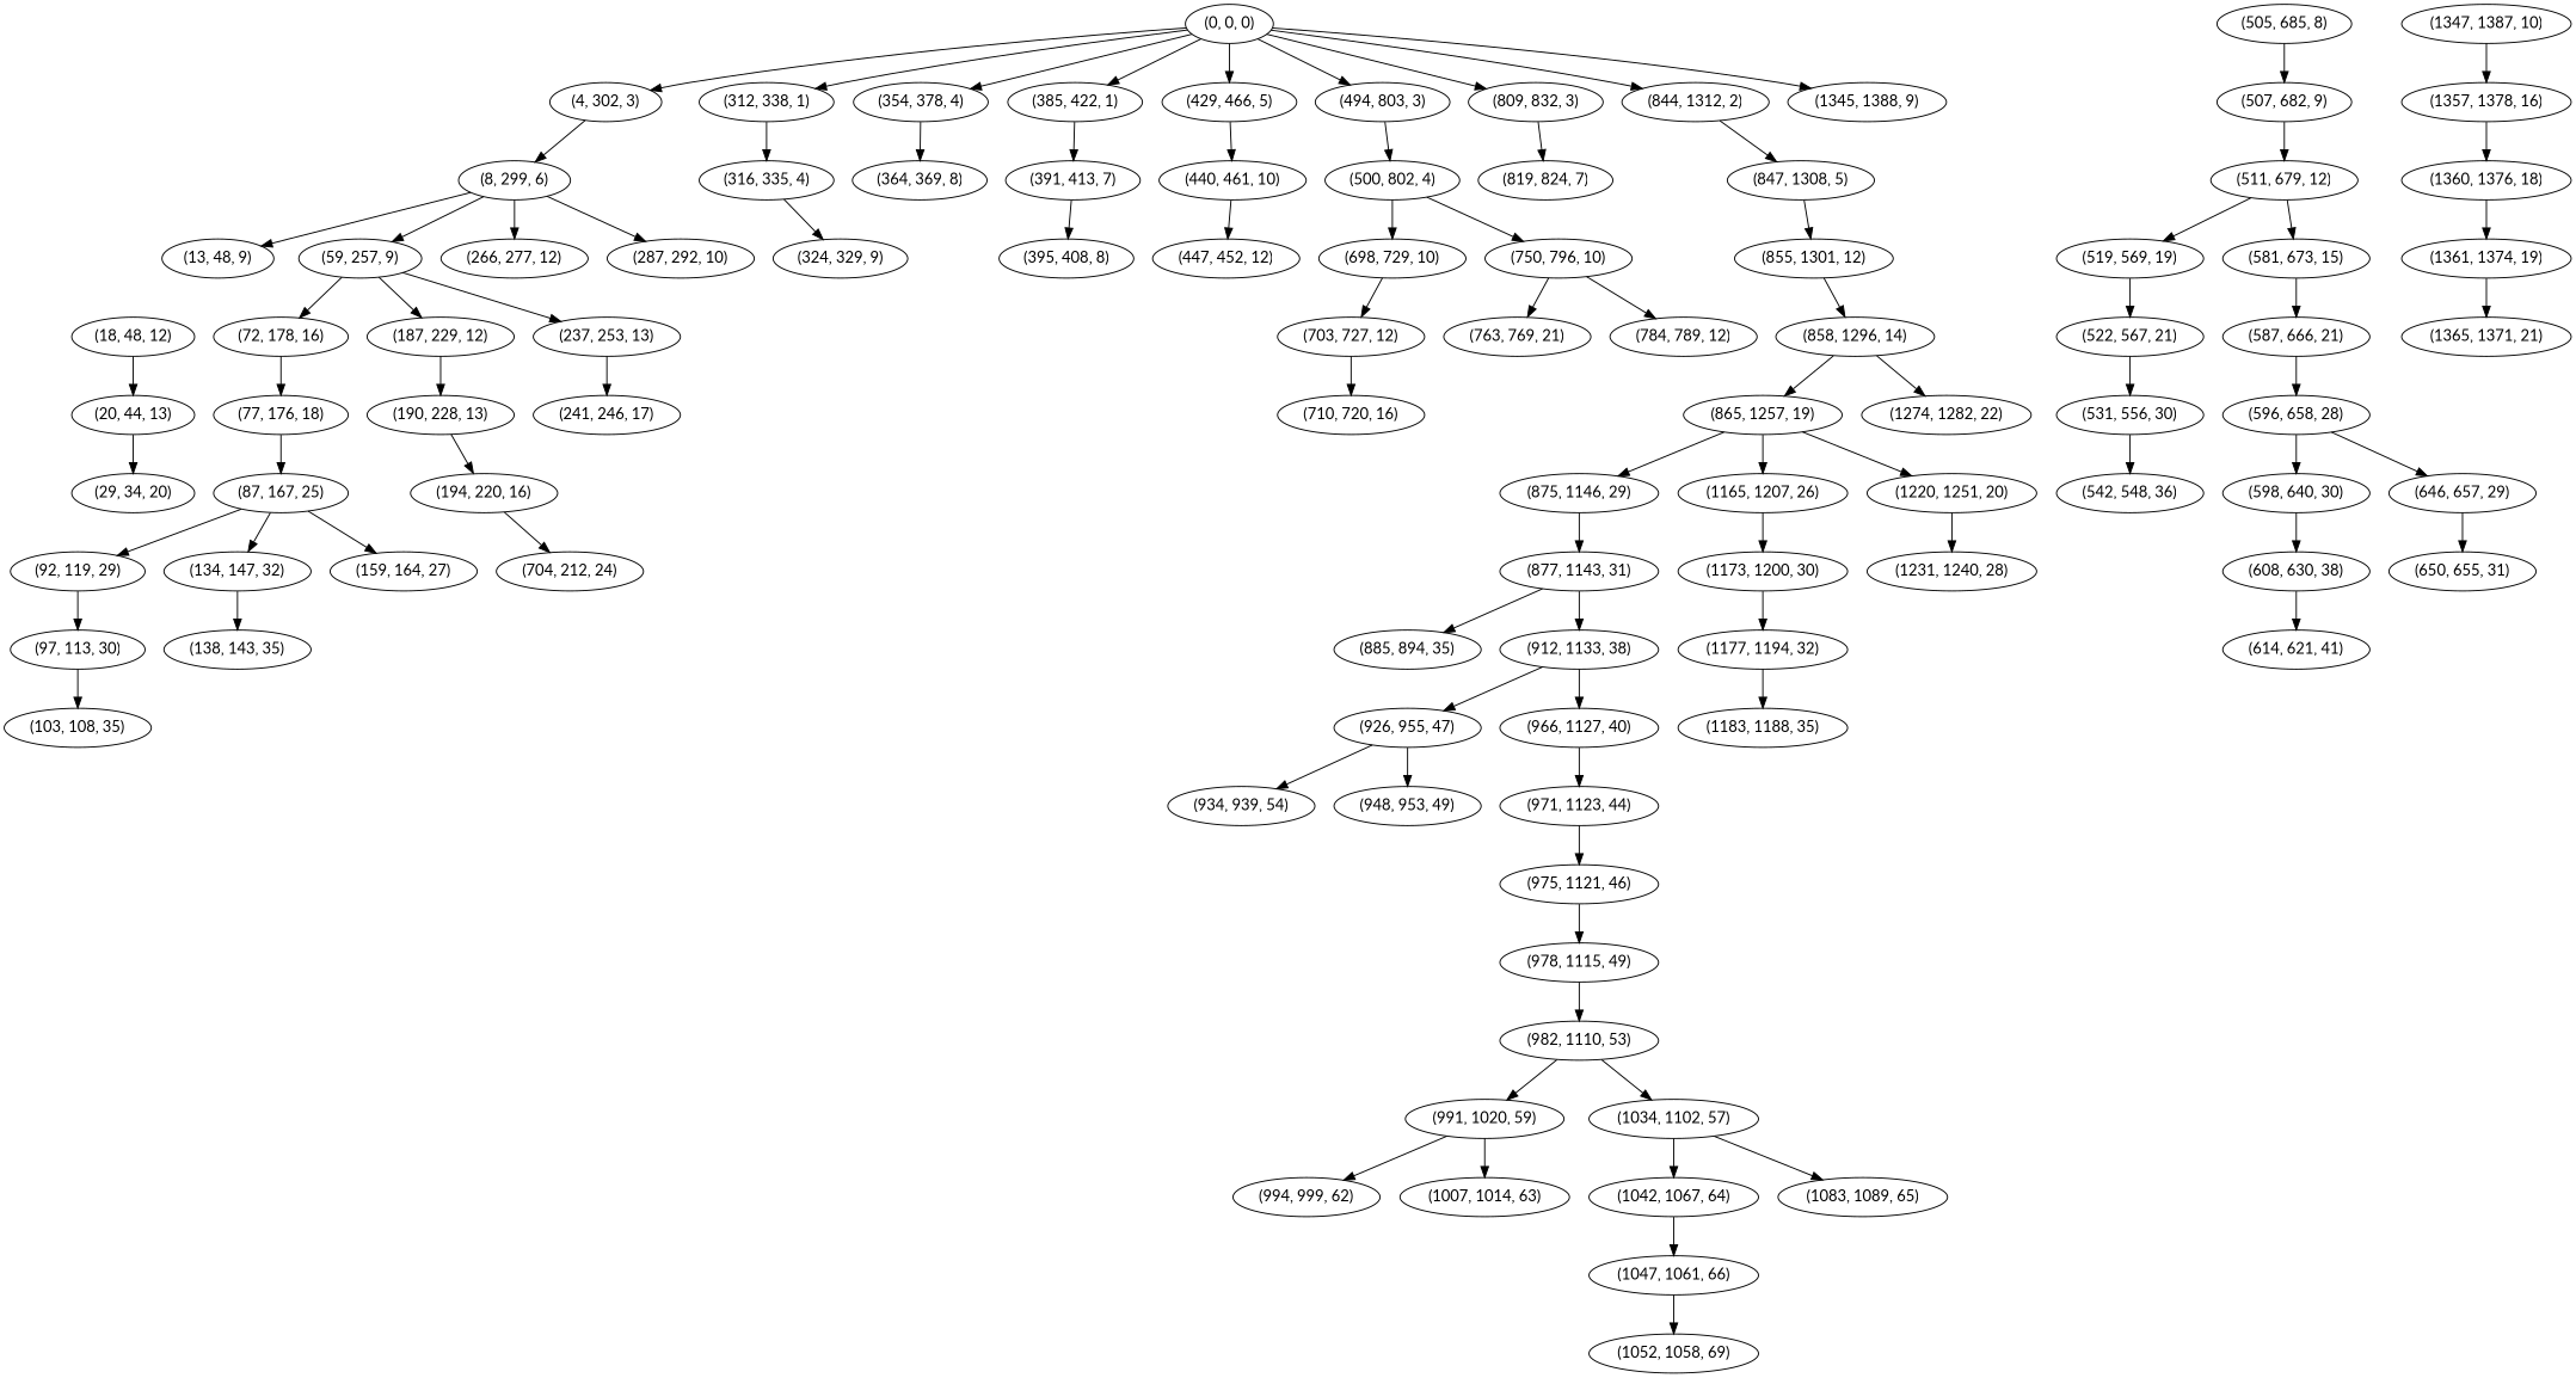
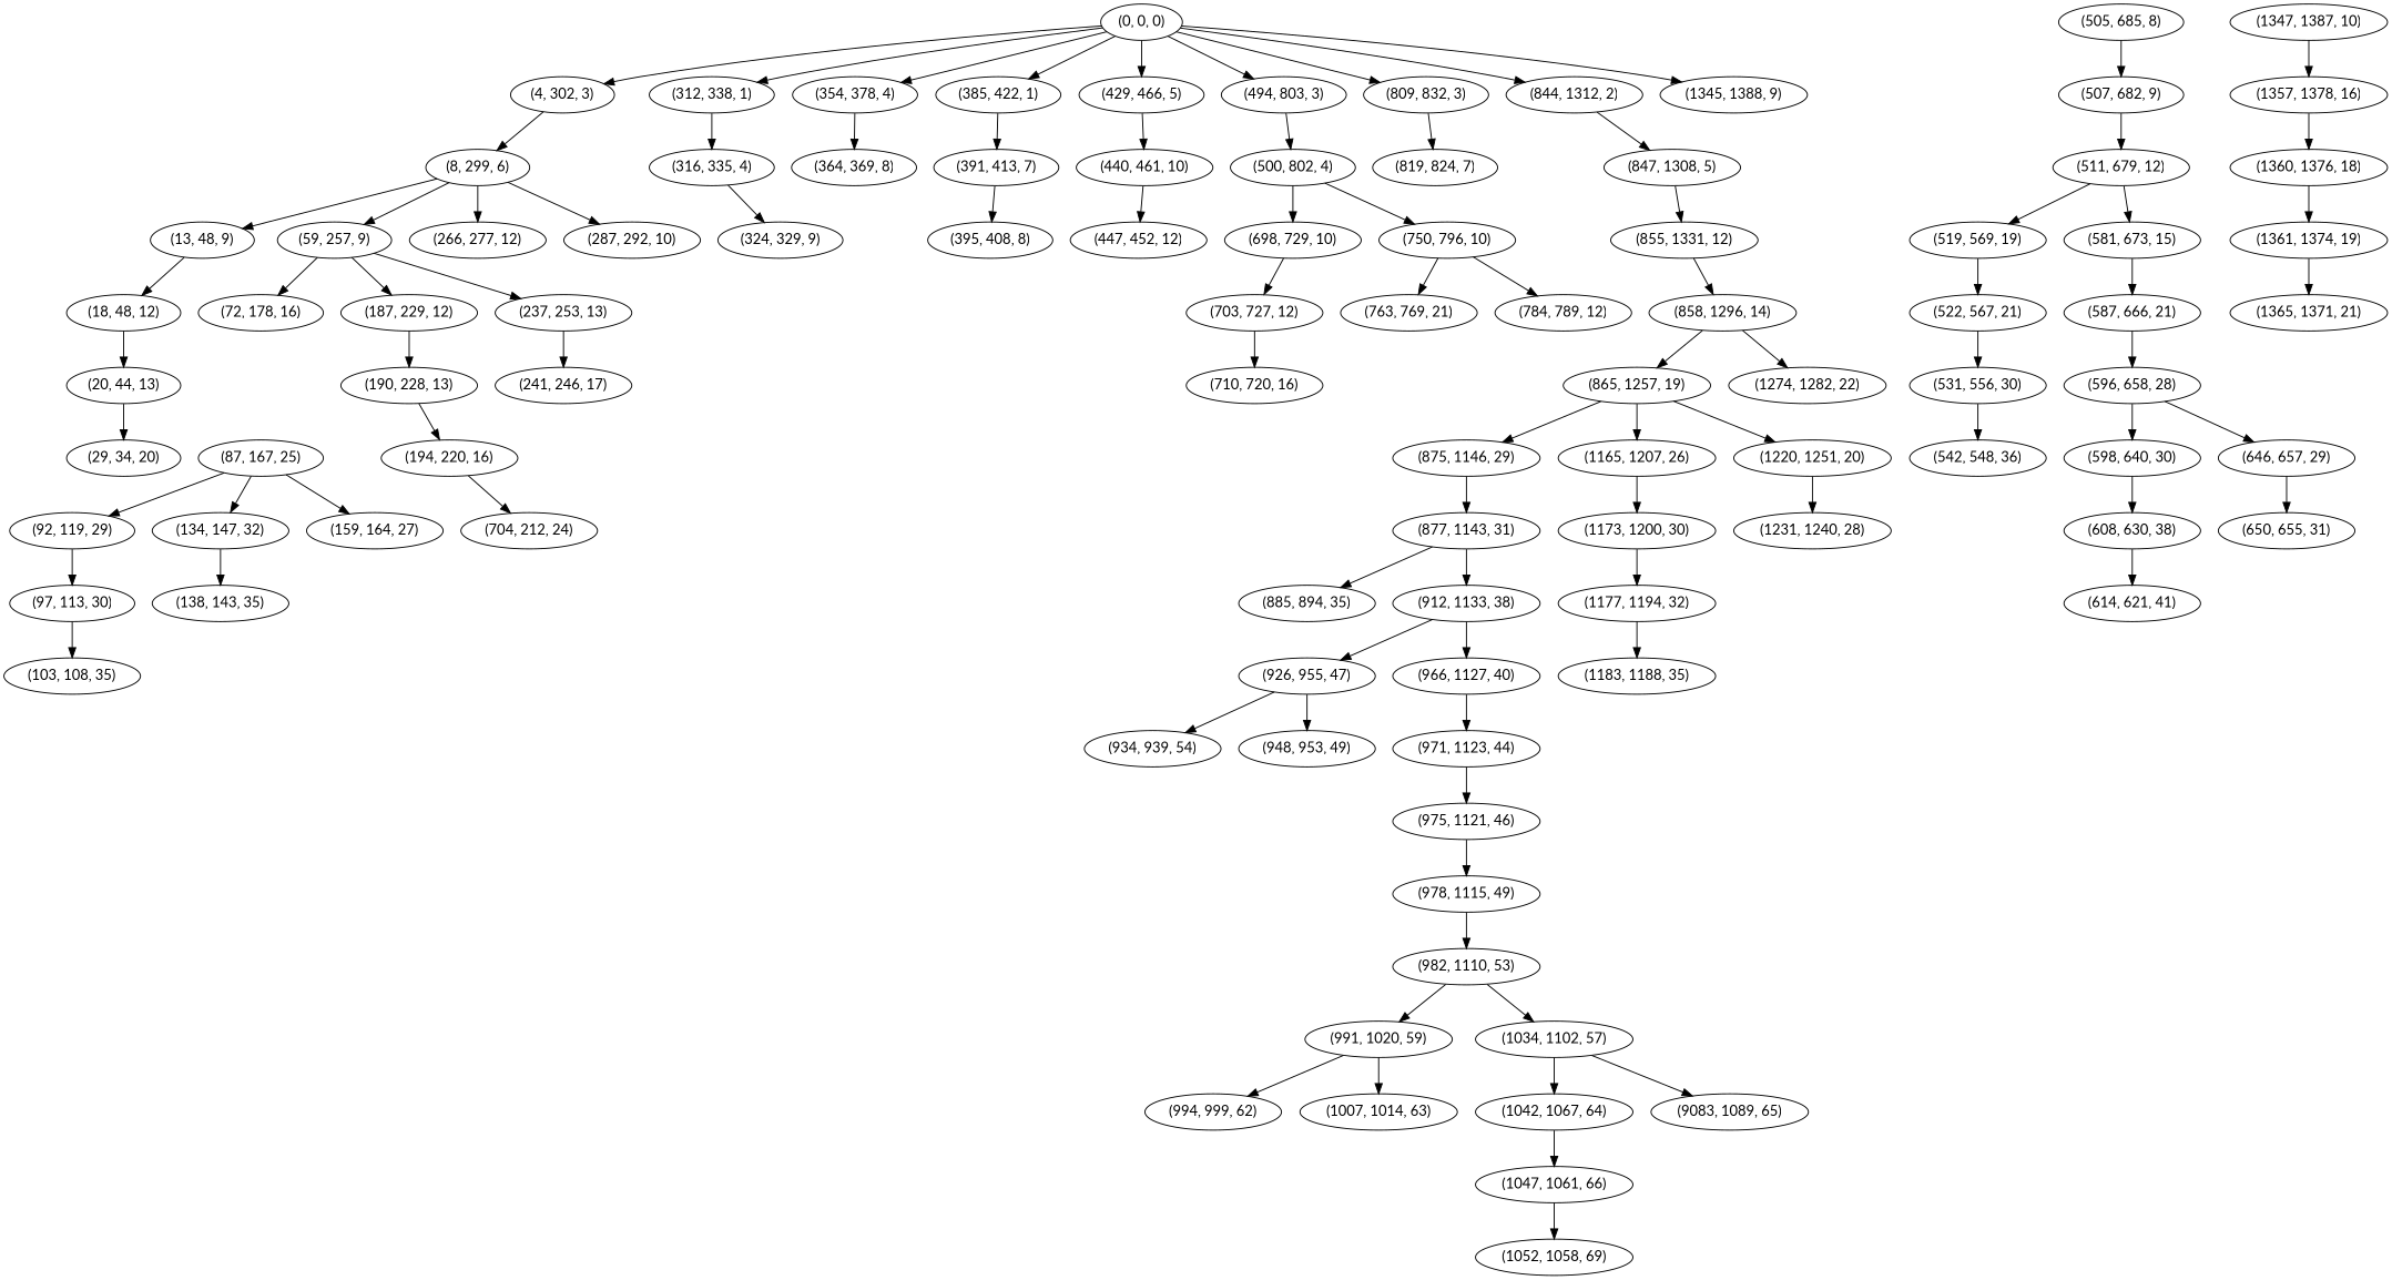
  digraph {
    fontname=Lato
    node [fontname=Lato]
    edge [fontname=Lato]
    "(0, 0, 0)"
    "(4, 302, 3)"
    "(312, 338, 1)"
    "(354, 378, 4)"
    "(385, 422, 1)"
    "(429, 466, 5)"
    "(494, 803, 3)"
    "(809, 832, 3)"
    "(844, 1312, 2)"
    "(1345, 1388, 9)"
    "(8, 299, 6)"
    "(316, 335, 4)"
    "(364, 369, 8)"
    "(391, 413, 7)"
    "(440, 461, 10)"
    "(500, 802, 4)"
    "(819, 824, 7)"
    "(847, 1308, 5)"
    "(13, 48, 9)"
    "(59, 257, 9)"
    "(266, 277, 12)"
    "(287, 292, 10)"
    n23 [label="(18, 48, 12)"]
    "(72, 178, 16)"
    "(187, 229, 12)"
    "(237, 253, 13)"
    "(20, 44, 13)"
    "(29, 34, 20)"
-   "(77, 176, 18)"
    "(190, 228, 13)"
    "(241, 246, 17)"
    "(87, 167, 25)"
    "(92, 119, 29)"
    "(134, 147, 32)"
    "(159, 164, 27)"
    "(97, 113, 30)"
    "(138, 143, 35)"
    "(103, 108, 35)"
    "(194, 220, 16)"
    n40 [label="(704, 212, 24)"]
    "(324, 329, 9)"
    "(395, 408, 8)"
    "(447, 452, 12)"
    "(698, 729, 10)"
    "(750, 796, 10)"
    "(505, 685, 8)"
    "(507, 682, 9)"
    "(703, 727, 12)"
    "(763, 769, 21)"
    "(784, 789, 12)"
    "(511, 679, 12)"
    "(519, 569, 19)"
    "(581, 673, 15)"
    "(522, 567, 21)"
    "(587, 666, 21)"
    "(531, 556, 30)"
    "(542, 548, 36)"
    "(596, 658, 28)"
    "(598, 640, 30)"
    "(646, 657, 29)"
    "(608, 630, 38)"
    "(650, 655, 31)"
    "(614, 621, 41)"
    "(710, 720, 16)"
-   "(855, 1301, 12)"
+   "(855, 1301, 12)" [label="(855, 1331, 12)"]
    "(858, 1296, 14)"
    "(865, 1257, 19)"
    "(1274, 1282, 22)"
    "(875, 1146, 29)"
    "(1165, 1207, 26)"
    "(1220, 1251, 20)"
    "(877, 1143, 31)"
    "(1173, 1200, 30)"
    "(1231, 1240, 28)"
    "(885, 894, 35)"
    "(912, 1133, 38)"
    "(926, 955, 47)"
    "(966, 1127, 40)"
    "(934, 939, 54)"
    "(948, 953, 49)"
    "(971, 1123, 44)"
    "(975, 1121, 46)"
    "(978, 1115, 49)"
    "(982, 1110, 53)"
    "(991, 1020, 59)"
    "(1034, 1102, 57)"
    "(994, 999, 62)"
    "(1007, 1014, 63)"
    "(1042, 1067, 64)"
-   "(1083, 1089, 65)"
+   "(1083, 1089, 65)" [label="(9083, 1089, 65)"]
    "(1047, 1061, 66)"
    "(1052, 1058, 69)"
    "(1177, 1194, 32)"
    "(1183, 1188, 35)"
    "(1347, 1387, 10)"
    "(1357, 1378, 16)"
    "(1360, 1376, 18)"
    "(1361, 1374, 19)"
    "(1365, 1371, 21)"
    "(0, 0, 0)" -> "(4, 302, 3)"
    "(0, 0, 0)" -> "(312, 338, 1)"
    "(0, 0, 0)" -> "(354, 378, 4)"
    "(0, 0, 0)" -> "(385, 422, 1)"
    "(0, 0, 0)" -> "(429, 466, 5)"
    "(0, 0, 0)" -> "(494, 803, 3)"
    "(0, 0, 0)" -> "(809, 832, 3)"
    "(0, 0, 0)" -> "(844, 1312, 2)"
    "(0, 0, 0)" -> "(1345, 1388, 9)"
    "(4, 302, 3)" -> "(8, 299, 6)"
    "(312, 338, 1)" -> "(316, 335, 4)"
    "(354, 378, 4)" -> "(364, 369, 8)"
    "(385, 422, 1)" -> "(391, 413, 7)"
    "(429, 466, 5)" -> "(440, 461, 10)"
    "(494, 803, 3)" -> "(500, 802, 4)"
    "(809, 832, 3)" -> "(819, 824, 7)"
    "(844, 1312, 2)" -> "(847, 1308, 5)"
    "(8, 299, 6)" -> "(13, 48, 9)"
    "(8, 299, 6)" -> "(59, 257, 9)"
    "(8, 299, 6)" -> "(266, 277, 12)"
    "(8, 299, 6)" -> "(287, 292, 10)"
    "(316, 335, 4)" -> "(324, 329, 9)"
    "(391, 413, 7)" -> "(395, 408, 8)"
    "(440, 461, 10)" -> "(447, 452, 12)"
    "(500, 802, 4)" -> "(698, 729, 10)"
    "(500, 802, 4)" -> "(750, 796, 10)"
    "(847, 1308, 5)" -> "(855, 1301, 12)"
+   "(13, 48, 9)" -> n23
    "(59, 257, 9)" -> "(72, 178, 16)"
    "(59, 257, 9)" -> "(187, 229, 12)"
    "(59, 257, 9)" -> "(237, 253, 13)"
    n23 -> "(20, 44, 13)"
-   "(72, 178, 16)" -> "(77, 176, 18)"
    "(187, 229, 12)" -> "(190, 228, 13)"
    "(237, 253, 13)" -> "(241, 246, 17)"
    "(20, 44, 13)" -> "(29, 34, 20)"
-   "(77, 176, 18)" -> "(87, 167, 25)"
    "(190, 228, 13)" -> "(194, 220, 16)"
    "(87, 167, 25)" -> "(92, 119, 29)"
    "(87, 167, 25)" -> "(134, 147, 32)"
    "(87, 167, 25)" -> "(159, 164, 27)"
    "(92, 119, 29)" -> "(97, 113, 30)"
    "(134, 147, 32)" -> "(138, 143, 35)"
    "(97, 113, 30)" -> "(103, 108, 35)"
    "(194, 220, 16)" -> n40
    "(698, 729, 10)" -> "(703, 727, 12)"
    "(750, 796, 10)" -> "(763, 769, 21)"
    "(750, 796, 10)" -> "(784, 789, 12)"
    "(505, 685, 8)" -> "(507, 682, 9)"
    "(507, 682, 9)" -> "(511, 679, 12)"
    "(703, 727, 12)" -> "(710, 720, 16)"
    "(511, 679, 12)" -> "(519, 569, 19)"
    "(511, 679, 12)" -> "(581, 673, 15)"
    "(519, 569, 19)" -> "(522, 567, 21)"
    "(581, 673, 15)" -> "(587, 666, 21)"
    "(522, 567, 21)" -> "(531, 556, 30)"
    "(587, 666, 21)" -> "(596, 658, 28)"
    "(531, 556, 30)" -> "(542, 548, 36)"
    "(596, 658, 28)" -> "(598, 640, 30)"
    "(596, 658, 28)" -> "(646, 657, 29)"
    "(598, 640, 30)" -> "(608, 630, 38)"
    "(646, 657, 29)" -> "(650, 655, 31)"
    "(608, 630, 38)" -> "(614, 621, 41)"
    "(855, 1301, 12)" -> "(858, 1296, 14)"
    "(858, 1296, 14)" -> "(865, 1257, 19)"
    "(858, 1296, 14)" -> "(1274, 1282, 22)"
    "(865, 1257, 19)" -> "(875, 1146, 29)"
    "(865, 1257, 19)" -> "(1165, 1207, 26)"
    "(865, 1257, 19)" -> "(1220, 1251, 20)"
    "(875, 1146, 29)" -> "(877, 1143, 31)"
    "(1165, 1207, 26)" -> "(1173, 1200, 30)"
    "(1220, 1251, 20)" -> "(1231, 1240, 28)"
    "(877, 1143, 31)" -> "(885, 894, 35)"
    "(877, 1143, 31)" -> "(912, 1133, 38)"
    "(1173, 1200, 30)" -> "(1177, 1194, 32)"
    "(912, 1133, 38)" -> "(926, 955, 47)"
    "(912, 1133, 38)" -> "(966, 1127, 40)"
    "(926, 955, 47)" -> "(934, 939, 54)"
    "(926, 955, 47)" -> "(948, 953, 49)"
    "(966, 1127, 40)" -> "(971, 1123, 44)"
    "(971, 1123, 44)" -> "(975, 1121, 46)"
    "(975, 1121, 46)" -> "(978, 1115, 49)"
    "(978, 1115, 49)" -> "(982, 1110, 53)"
    "(982, 1110, 53)" -> "(991, 1020, 59)"
    "(982, 1110, 53)" -> "(1034, 1102, 57)"
    "(991, 1020, 59)" -> "(994, 999, 62)"
    "(991, 1020, 59)" -> "(1007, 1014, 63)"
    "(1034, 1102, 57)" -> "(1042, 1067, 64)"
    "(1034, 1102, 57)" -> "(1083, 1089, 65)"
    "(1042, 1067, 64)" -> "(1047, 1061, 66)"
    "(1047, 1061, 66)" -> "(1052, 1058, 69)"
    "(1177, 1194, 32)" -> "(1183, 1188, 35)"
    "(1347, 1387, 10)" -> "(1357, 1378, 16)"
    "(1357, 1378, 16)" -> "(1360, 1376, 18)"
    "(1360, 1376, 18)" -> "(1361, 1374, 19)"
    "(1361, 1374, 19)" -> "(1365, 1371, 21)"
  }
